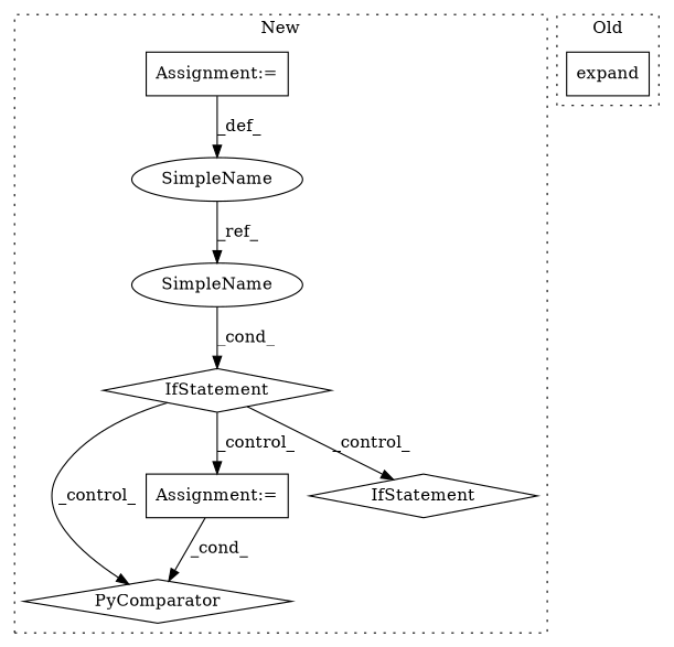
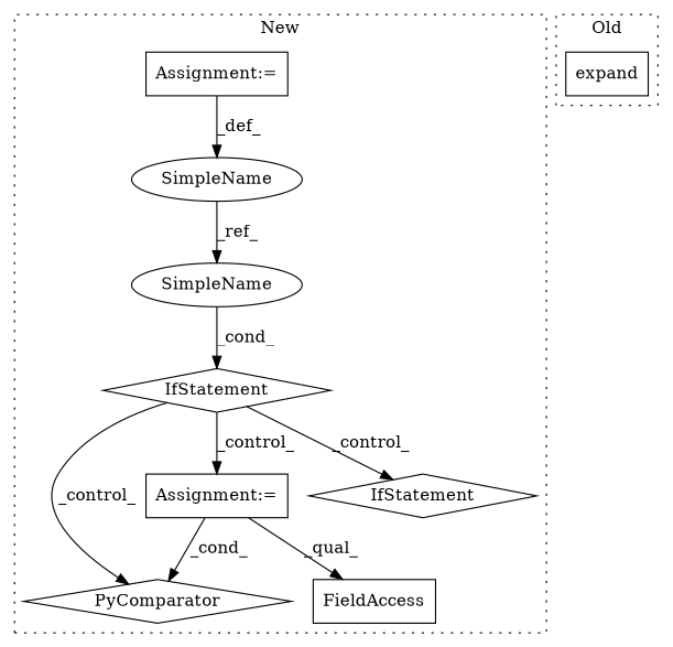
  digraph {
    node [a=7 l=28 s=7343 shape=box]
    n1 [a=113 label=PyComparator shape=diamond]
    n2 [label="Assignment:="]
    n3 [a=25 l="4,2" label=IfStatement s="7185,7200" shape=diamond]
    n4 [a=42 l=11 label=SimpleName s=5757 shape=ellipse]
    n5 [a=25 label=IfStatement shape=diamond]
+   n6 [a=22 l=8 label=FieldAccess s=7270]
    n7 [l=1 label="Assignment:=" s=5768]
    n8 [a=42 l=11 label=SimpleName s=7189 shape=ellipse]
    n9 [a=32 l="7,1" label=expand s="5776,5826"]
    subgraph cluster_1 {
      label=New
      style=dotted
      n1
      n2
      n3
      n4
      n5
+     n6
      n7
      n8
    }
    subgraph cluster_2 {
      label=Old
      style=dotted
      n9
    }
    n2 -> n1 [label=_cond_]
+   n2 -> n6 [label=_qual_]
    n3 -> n1 [label=_control_]
    n3 -> n2 [label=_control_]
    n3 -> n5 [label=_control_]
    n4 -> n8 [label=_ref_]
    n7 -> n4 [label=_def_]
    n8 -> n3 [label=_cond_]
  }
